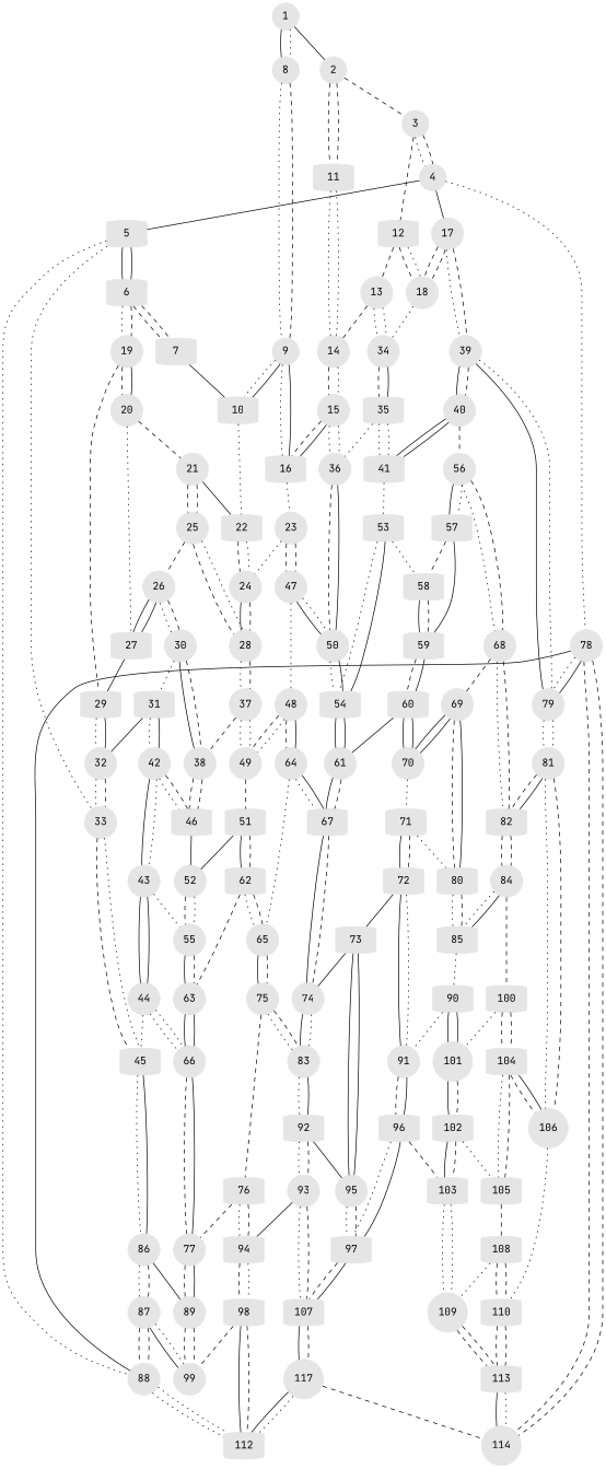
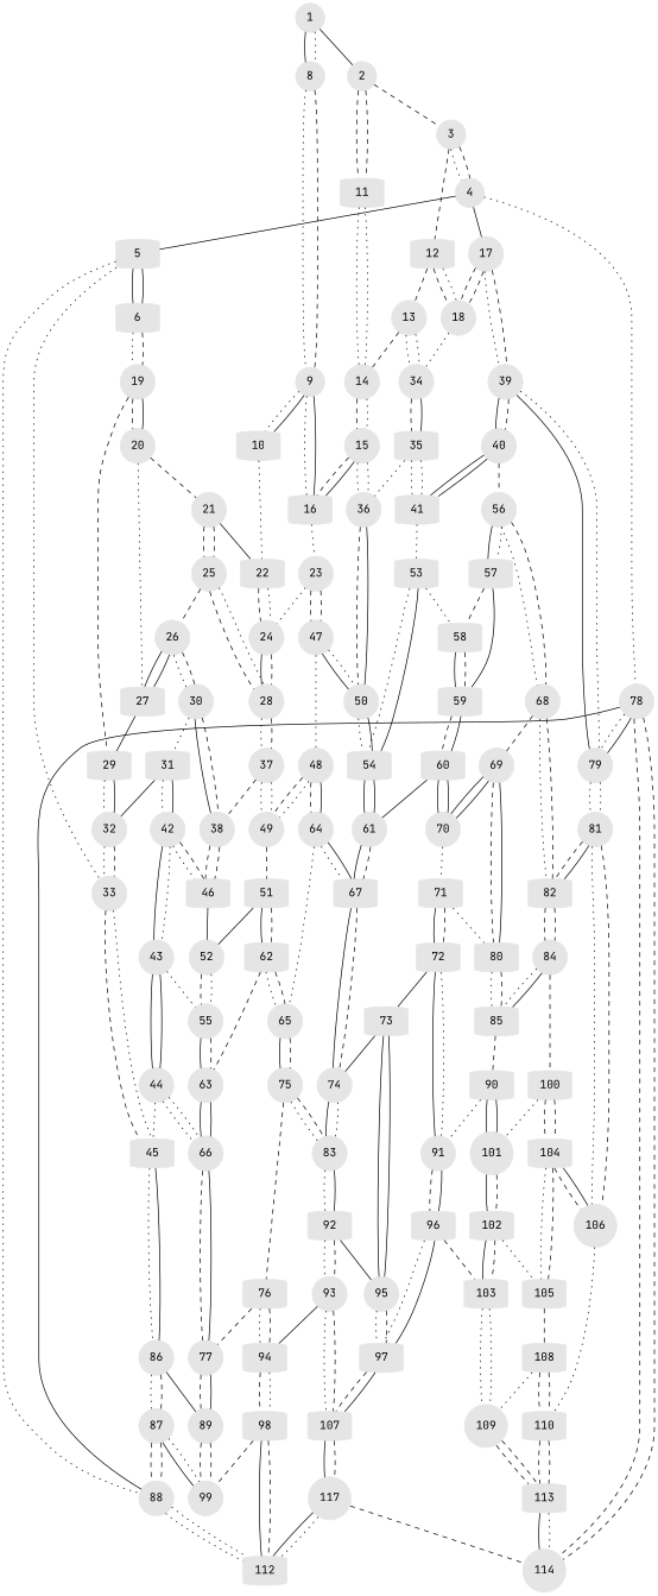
  graph {
    fontname="JetBrains Mono"
    node [color=gray90 fontname="JetBrains Mono" shape=circle style=filled]
    edge [fontname="JetBrains Mono" style=dashed]
    1
    2
    8
    3
    11 [shape=cylinder]
    9
    4
    12 [shape=cylinder]
    14
    5 [shape=cylinder]
    17
    78
    13
    18
    6 [shape=cylinder]
    33
    88
    39
    79
    114
-   7 [shape=cylinder]
    19
    45 [shape=cylinder]
    112 [shape=cylinder]
    10 [shape=cylinder]
    20
    29 [shape=cylinder]
    22 [shape=cylinder]
    16 [shape=cylinder]
    23
    24
    15
    34
    35 [shape=cylinder]
    36
    50
    47
    40
    21
    27 [shape=cylinder]
    32
    25
    28
    26
    48
    37
    30
    31 [shape=cylinder]
    38
    49
    42
    46 [shape=cylinder]
    43
    86
    41 [shape=cylinder]
    53 [shape=cylinder]
    54 [shape=cylinder]
    51 [shape=cylinder]
    52
    56
    81
    57 [shape=cylinder]
    68
    58 [shape=cylinder]
    44
    55
    66
    63
    77
    89
    87
    64
    67 [shape=cylinder]
    65
    62 [shape=cylinder]
    61
    59 [shape=cylinder]
    69
    82 [shape=cylinder]
    60 [shape=cylinder]
    70
    71 [shape=cylinder]
    74
    75
    83
    76 [shape=cylinder]
    80 [shape=cylinder]
    84
    85 [shape=cylinder]
    72 [shape=cylinder]
    73 [shape=cylinder]
    91
    95
    96 [shape=cylinder]
    97 [shape=cylinder]
    92 [shape=cylinder]
    94 [shape=cylinder]
    98 [shape=cylinder]
    99
    106
    90 [shape=cylinder]
    110 [shape=cylinder]
    100 [shape=cylinder]
    93
    101
    104 [shape=cylinder]
    102 [shape=cylinder]
    103 [shape=cylinder]
    107 [shape=cylinder]
    n110 [label=117]
    109
    105 [shape=cylinder]
    108 [shape=cylinder]
    113 [shape=cylinder]
    1 -- 2 [style=solid]
    1 -- 8 [style=solid]
    1 -- 8 [style=dotted]
    2 -- 3
    2 -- 11
    2 -- 11
    8 -- 9 [style=dotted]
    8 -- 9
    3 -- 4 [style=dotted]
    3 -- 4
    3 -- 12
    11 -- 14 [style=dotted]
    11 -- 14 [style=dotted]
    9 -- 10 [style=dotted]
    9 -- 10 [style=solid]
    9 -- 16 [style=dotted]
    9 -- 16 [style=solid]
    4 -- 5 [style=solid]
    4 -- 17 [style=solid]
    4 -- 78 [style=dotted]
    12 -- 13
    12 -- 18
    12 -- 18 [style=dotted]
    14 -- 15
    14 -- 15 [style=dotted]
    5 -- 6 [style=solid]
    5 -- 6 [style=solid]
    5 -- 33 [style=dotted]
    5 -- 88 [style=dotted]
    17 -- 18
    17 -- 18
    17 -- 39 [style=dotted]
    17 -- 39
    78 -- 88 [style=solid]
    78 -- 79 [style=dotted]
    78 -- 79 [style=solid]
    78 -- 114
    78 -- 114
    13 -- 14
    13 -- 34 [style=dotted]
    13 -- 34 [style=dotted]
    18 -- 34 [style=dotted]
-   6 -- 7
-   6 -- 7
    6 -- 19 [style=dotted]
    6 -- 19
    33 -- 45
    33 -- 45 [style=dotted]
    88 -- 112 [style=dotted]
    88 -- 112 [style=dotted]
    39 -- 79 [style=solid]
    39 -- 79 [style=dotted]
    39 -- 40 [style=solid]
    39 -- 40
    79 -- 81 [style=dotted]
    79 -- 81 [style=dotted]
-   7 -- 10 [style=solid]
    19 -- 20
    19 -- 20 [style=solid]
    19 -- 29
    45 -- 86 [style=dotted]
    45 -- 86 [style=solid]
    10 -- 22 [style=dotted]
    20 -- 21
    20 -- 27 [style=dotted]
    29 -- 32 [style=dotted]
    29 -- 32 [style=solid]
    22 -- 24
    22 -- 24 [style=dotted]
    16 -- 23 [style=dotted]
    23 -- 24 [style=dotted]
    23 -- 47
    23 -- 47
    24 -- 28 [style=solid]
    24 -- 28
    15 -- 16
    15 -- 16 [style=solid]
    15 -- 36 [style=dotted]
    15 -- 36 [style=dotted]
    34 -- 35
    34 -- 35 [style=solid]
    35 -- 36 [style=dotted]
    35 -- 41 [style=dotted]
    35 -- 41 [style=dotted]
    36 -- 50
    36 -- 50 [style=solid]
    50 -- 54 [style=dotted]
    50 -- 54 [style=solid]
    47 -- 50 [style=solid]
    47 -- 50 [style=dotted]
    47 -- 48 [style=dotted]
    40 -- 41 [style=solid]
    40 -- 41 [style=solid]
    40 -- 56
    21 -- 22 [style=solid]
    21 -- 25
    21 -- 25
    27 -- 29 [style=solid]
    32 -- 33 [style=dotted]
    32 -- 33
    25 -- 28
    25 -- 28 [style=dotted]
    25 -- 26
    28 -- 37 [style=dotted]
    28 -- 37
    26 -- 27 [style=solid]
    26 -- 27 [style=solid]
    26 -- 30 [style=dotted]
    26 -- 30
    48 -- 49
    48 -- 49 [style=dotted]
    48 -- 64
    48 -- 64 [style=solid]
    37 -- 38
    37 -- 49 [style=dotted]
    37 -- 49 [style=dotted]
    30 -- 31 [style=dotted]
    30 -- 38 [style=solid]
    30 -- 38
    31 -- 32 [style=solid]
    31 -- 42 [style=dotted]
    31 -- 42 [style=solid]
    38 -- 46
    38 -- 46
    49 -- 51
    42 -- 46 [style=dotted]
    42 -- 46
    42 -- 43 [style=solid]
    42 -- 43 [style=dotted]
    46 -- 52 [style=solid]
    43 -- 44 [style=solid]
    43 -- 44 [style=solid]
    43 -- 55 [style=dotted]
    86 -- 89 [style=solid]
    86 -- 87 [style=dotted]
    86 -- 87
    41 -- 53 [style=dotted]
    53 -- 54 [style=dotted]
    53 -- 54 [style=solid]
    53 -- 58 [style=dotted]
    54 -- 61 [style=solid]
    54 -- 61 [style=solid]
    51 -- 52 [style=solid]
    51 -- 62 [style=solid]
    51 -- 62
    52 -- 55
    52 -- 55 [style=dotted]
    56 -- 57 [style=solid]
    56 -- 57 [style=dotted]
    56 -- 68 [style=dotted]
    56 -- 68
    81 -- 82
    81 -- 82 [style=solid]
    81 -- 106 [style=dotted]
    81 -- 106
    57 -- 58
    57 -- 59 [style=solid]
    68 -- 69
    68 -- 82 [style=dotted]
    68 -- 82
    58 -- 59 [style=solid]
    58 -- 59
    44 -- 45 [style=dotted]
    44 -- 66 [style=dotted]
    44 -- 66 [style=dotted]
    55 -- 63 [style=solid]
    55 -- 63
    66 -- 77
    66 -- 77 [style=solid]
    63 -- 66 [style=solid]
    63 -- 66 [style=solid]
    77 -- 89
    77 -- 89 [style=solid]
    89 -- 99
    89 -- 99
    87 -- 88
    87 -- 88
    87 -- 99 [style=solid]
    87 -- 99 [style=dotted]
    64 -- 67 [style=dotted]
    64 -- 67 [style=solid]
    64 -- 65 [style=dotted]
    67 -- 74 [style=solid]
    67 -- 74
    65 -- 75 [style=solid]
    65 -- 75
    62 -- 63
    62 -- 65 [style=dotted]
    62 -- 65
    61 -- 67 [style=solid]
    61 -- 67
    59 -- 60
    59 -- 60 [style=solid]
    69 -- 70 [style=solid]
    69 -- 70 [style=solid]
    69 -- 80
    69 -- 80 [style=solid]
    82 -- 84
    82 -- 84
    60 -- 61 [style=solid]
    60 -- 70 [style=solid]
    60 -- 70 [style=solid]
    70 -- 71 [style=dotted]
    71 -- 80 [style=dotted]
    71 -- 72 [style=solid]
    71 -- 72
    74 -- 83 [style=solid]
    74 -- 83 [style=dotted]
    75 -- 83 [style=dotted]
    75 -- 83
    75 -- 76
    83 -- 92 [style=dotted]
    83 -- 92 [style=solid]
    76 -- 77
    76 -- 94 [style=dotted]
    76 -- 94
    80 -- 85 [style=dotted]
    80 -- 85
    84 -- 85 [style=dotted]
    84 -- 85 [style=solid]
    84 -- 100
-   85 -- 90 [style=dotted]
+   85 -- 90
    72 -- 73 [style=solid]
    72 -- 91 [style=solid]
    72 -- 91 [style=dotted]
    73 -- 74 [style=solid]
    73 -- 95 [style=solid]
    73 -- 95 [style=solid]
    91 -- 96
    91 -- 96 [style=solid]
    95 -- 97 [style=dotted]
    95 -- 97
    96 -- 97 [style=dotted]
    96 -- 97 [style=solid]
    96 -- 103
    97 -- 107
    97 -- 107 [style=solid]
    92 -- 95 [style=solid]
    92 -- 93 [style=dotted]
    92 -- 93
    94 -- 98
    94 -- 98 [style=dotted]
    98 -- 112 [style=solid]
    98 -- 112
    98 -- 99
    106 -- 110 [style=dotted]
    90 -- 91 [style=dotted]
    90 -- 101 [style=solid]
    90 -- 101 [style=solid]
    110 -- 113
    110 -- 113
    100 -- 101 [style=dotted]
    100 -- 104
    100 -- 104
    93 -- 94 [style=solid]
    93 -- 107 [style=dotted]
    93 -- 107
    101 -- 102 [style=solid]
    101 -- 102
    104 -- 106
    104 -- 106 [style=solid]
    104 -- 105 [style=dotted]
    104 -- 105
    102 -- 103 [style=solid]
    102 -- 103
    102 -- 105 [style=dotted]
    103 -- 109 [style=dotted]
    103 -- 109 [style=dotted]
    107 -- n110 [style=solid]
    107 -- n110
    n110 -- 114
    n110 -- 112 [style=solid]
    n110 -- 112 [style=dotted]
    109 -- 113
    109 -- 113
    105 -- 108
    108 -- 110
    108 -- 110
    108 -- 109 [style=dotted]
    113 -- 114 [style=solid]
    113 -- 114 [style=dotted]
  }
